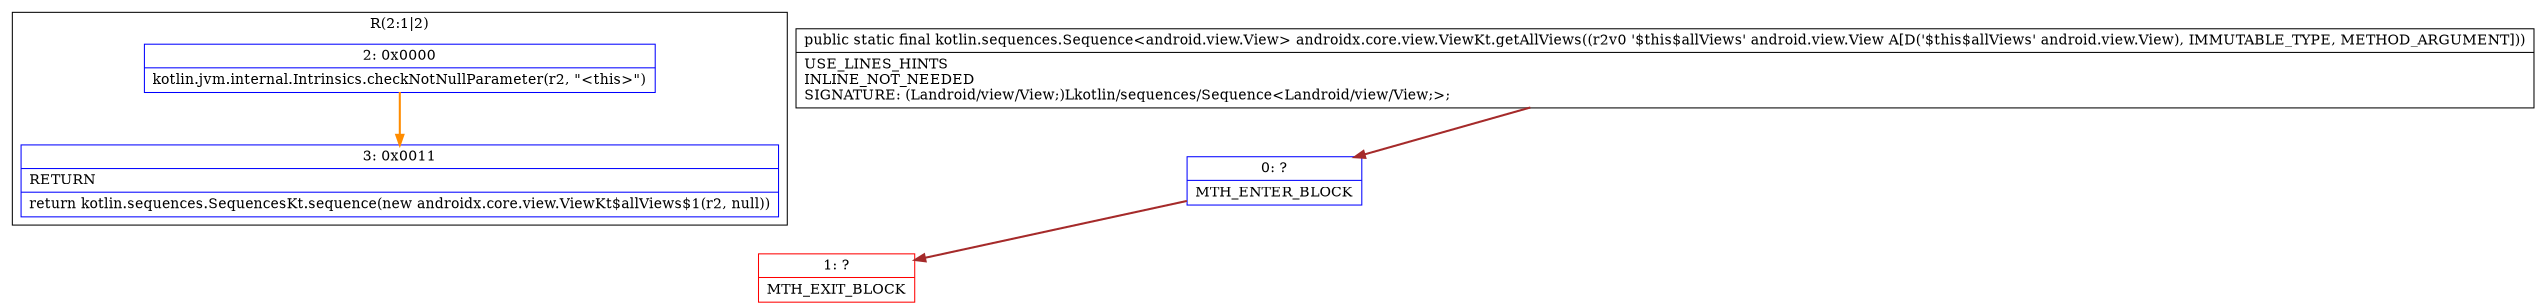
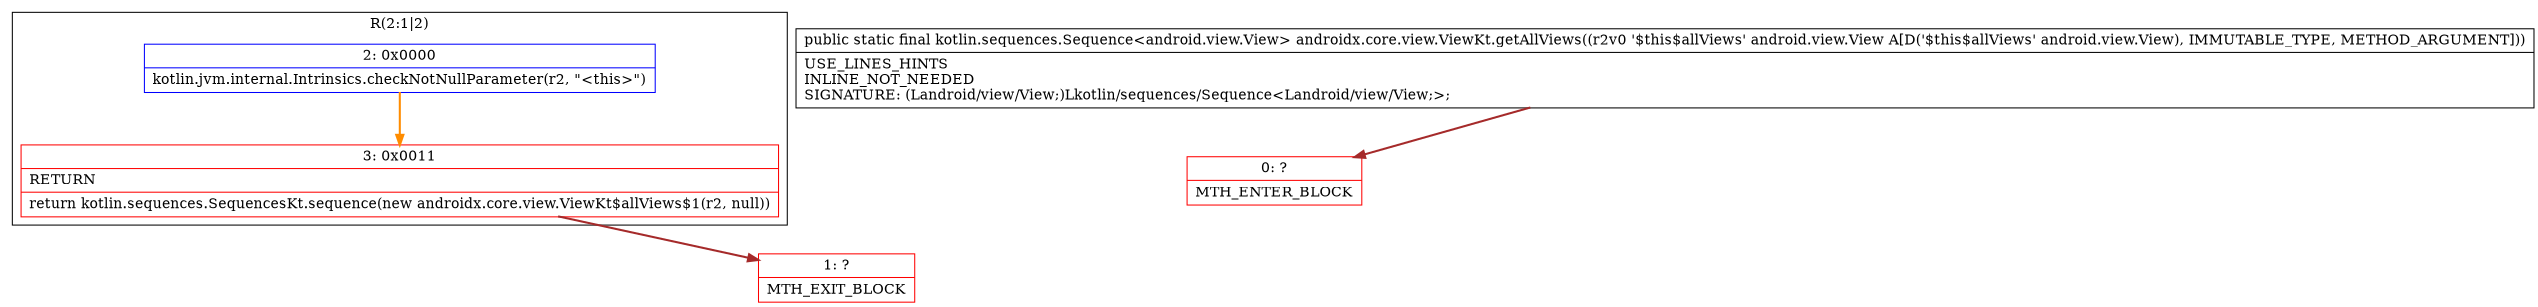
  digraph {
    node [color=blue shape=record]
    edge [color=brown style=bold]
    n1 [label="{2\:\ 0x0000|kotlin.jvm.internal.Intrinsics.checkNotNullParameter(r2, \"\<this\>\")\l}"]
-   n2 [label="{3\:\ 0x0011|RETURN\l|return kotlin.sequences.SequencesKt.sequence(new androidx.core.view.ViewKt$allViews$1(r2, null))\l}"]
+   n2 [color=red label="{3\:\ 0x0011|RETURN\l|return kotlin.sequences.SequencesKt.sequence(new androidx.core.view.ViewKt$allViews$1(r2, null))\l}"]
    n3 [color=red label="{1\:\ ?|MTH_EXIT_BLOCK\l}"]
-   n4 [label="{0\:\ ?|MTH_ENTER_BLOCK\l}"]
+   n4 [color=red label="{0\:\ ?|MTH_ENTER_BLOCK\l}"]
    n5 [label="{public static final kotlin.sequences.Sequence\<android.view.View\> androidx.core.view.ViewKt.getAllViews((r2v0 '$this$allViews' android.view.View A[D('$this$allViews' android.view.View), IMMUTABLE_TYPE, METHOD_ARGUMENT]))  | USE_LINES_HINTS\lINLINE_NOT_NEEDED\lSIGNATURE: (Landroid\/view\/View;)Lkotlin\/sequences\/Sequence\<Landroid\/view\/View;\>;\l}" color=""]
    subgraph cluster_1 {
      label="R(2:1|2)"
      n1
      n2
    }
    n1 -> n2 [color=darkorange]
-   n4 -> n3
+   n2 -> n3
    n5 -> n4
  }
